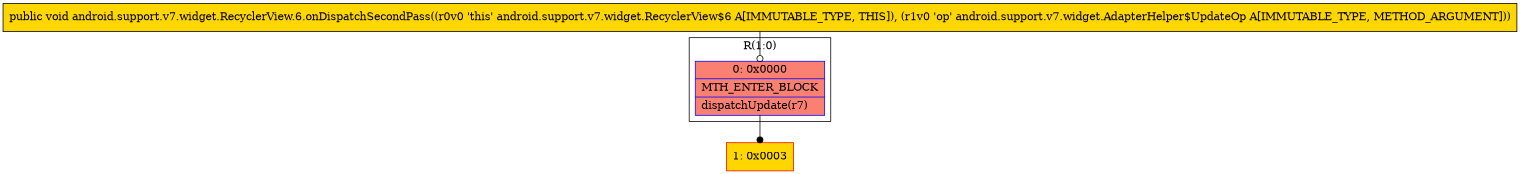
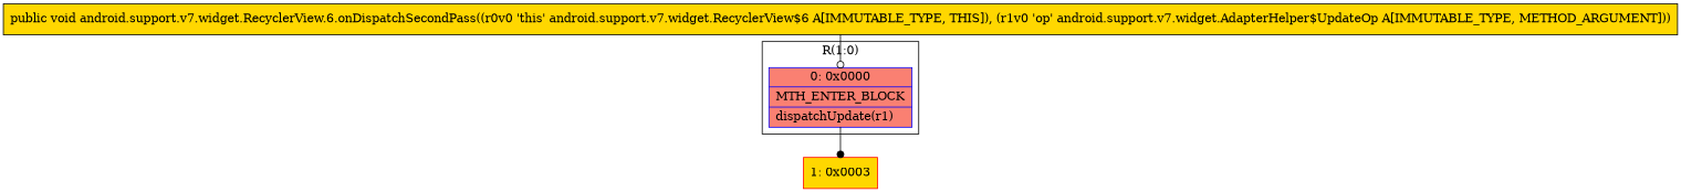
  digraph {
    node [shape=record style=filled fillcolor=gold]
-   n1 [color=blue label="{0\:\ 0x0000|MTH_ENTER_BLOCK\l|dispatchUpdate(r7)\l}" fillcolor=salmon]
+   n1 [color=blue label="{0\:\ 0x0000|MTH_ENTER_BLOCK\l|dispatchUpdate(r1)\l}" fillcolor=salmon]
    n2 [color=red label="{1\:\ 0x0003}"]
    n3 [label="{public void android.support.v7.widget.RecyclerView.6.onDispatchSecondPass((r0v0 'this' android.support.v7.widget.RecyclerView$6 A[IMMUTABLE_TYPE, THIS]), (r1v0 'op' android.support.v7.widget.AdapterHelper$UpdateOp A[IMMUTABLE_TYPE, METHOD_ARGUMENT])) }"]
    subgraph cluster_1 {
      label="R(1:0)"
      n1
    }
    n1 -> n2 [arrowhead=dot]
    n3 -> n1 [arrowhead=odot]
  }
